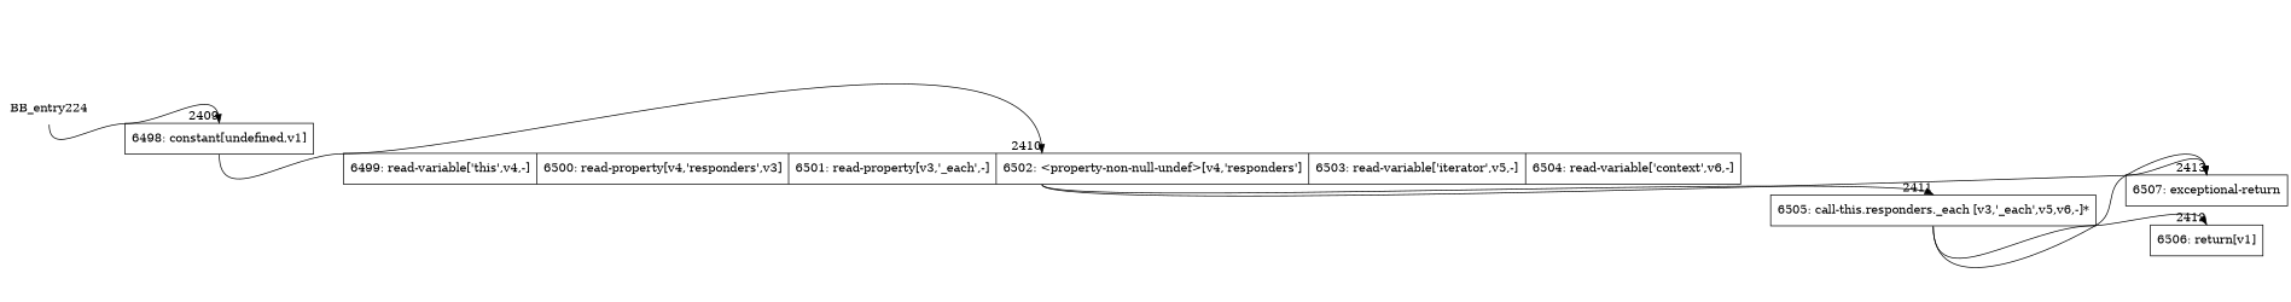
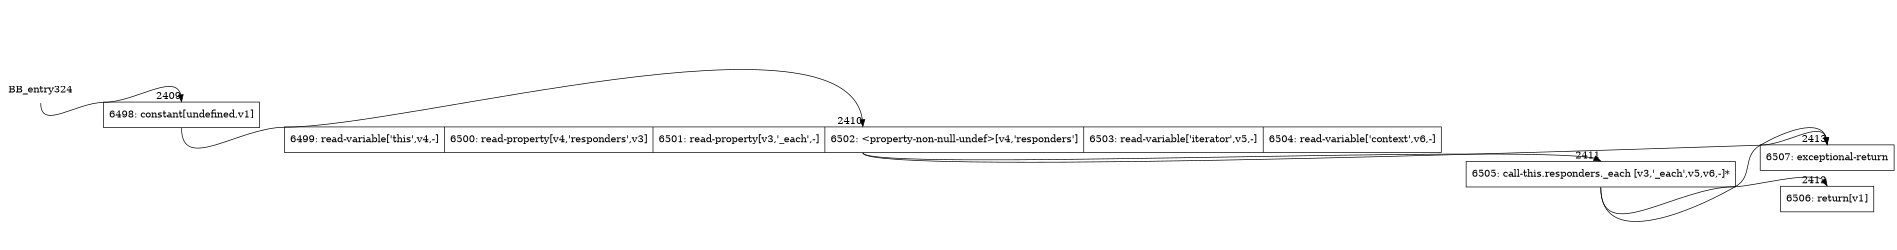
  digraph {
    rankdir=LR
    node [shape=record]
    edge [headport=n tailport=s]
-   BB_entry224 [shape=none]
+   BB_entry224 [shape=none label=BB_entry324]
    n2 [label="{6498: constant[undefined,v1]}"]
    n3 [label="{6499: read-variable['this',v4,-]|6500: read-property[v4,'responders',v3]|6501: read-property[v3,'_each',-]|6502: \<property-non-null-undef\>[v4,'responders']|6503: read-variable['iterator',v5,-]|6504: read-variable['context',v6,-]}"]
    n4 [label="{6505: call-this.responders._each [v3,'_each',v5,v6,-]*}"]
    n5 [label="{6507: exceptional-return}"]
    n6 [label="{6506: return[v1]}"]
    BB_entry224 -> n2 [headlabel="    2409"]
    n2 -> n3 [headlabel="      2410"]
    n3 -> n4 [headlabel="      2411"]
    n3 -> n5 [color=black headlabel="      2413"]
    n4 -> n5 [color=black]
    n4 -> n6 [headlabel="      2412"]
  }
